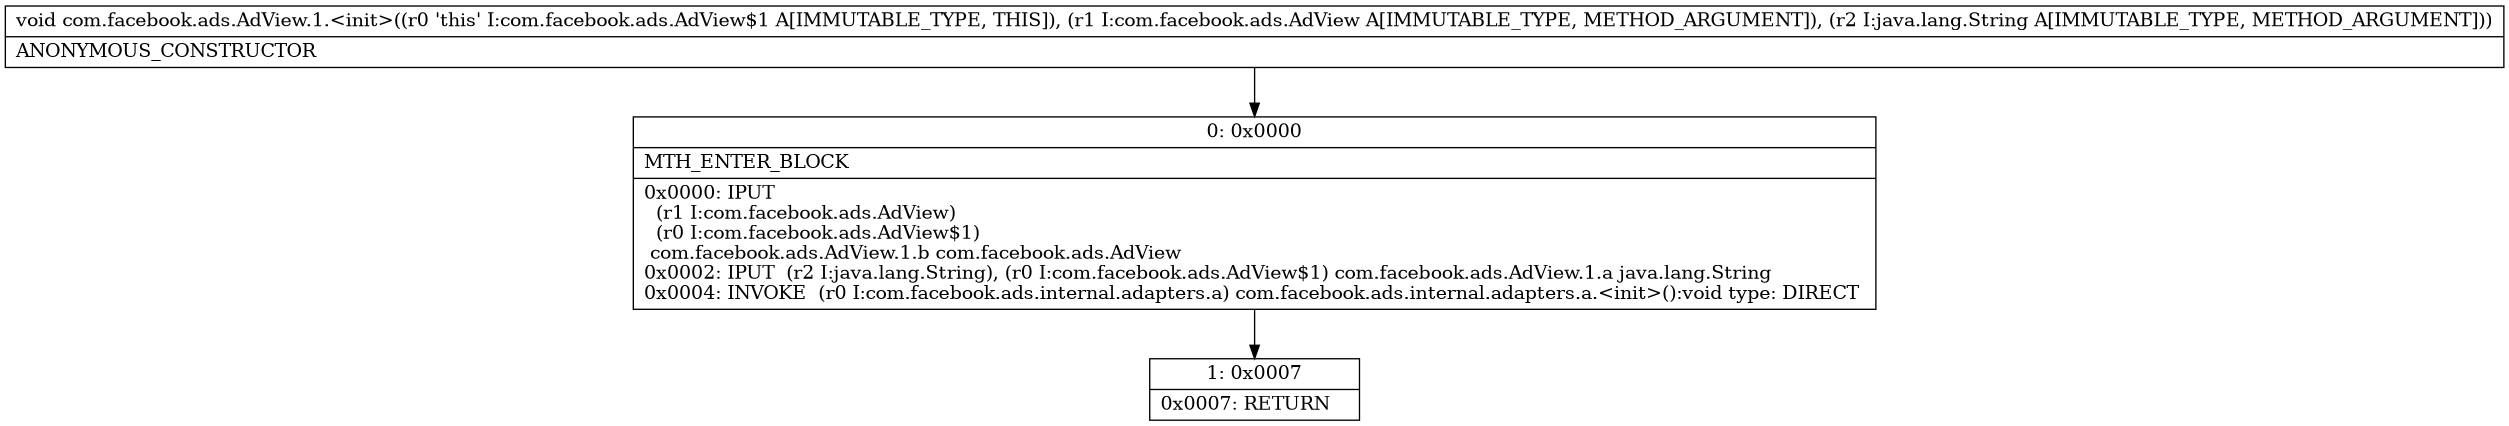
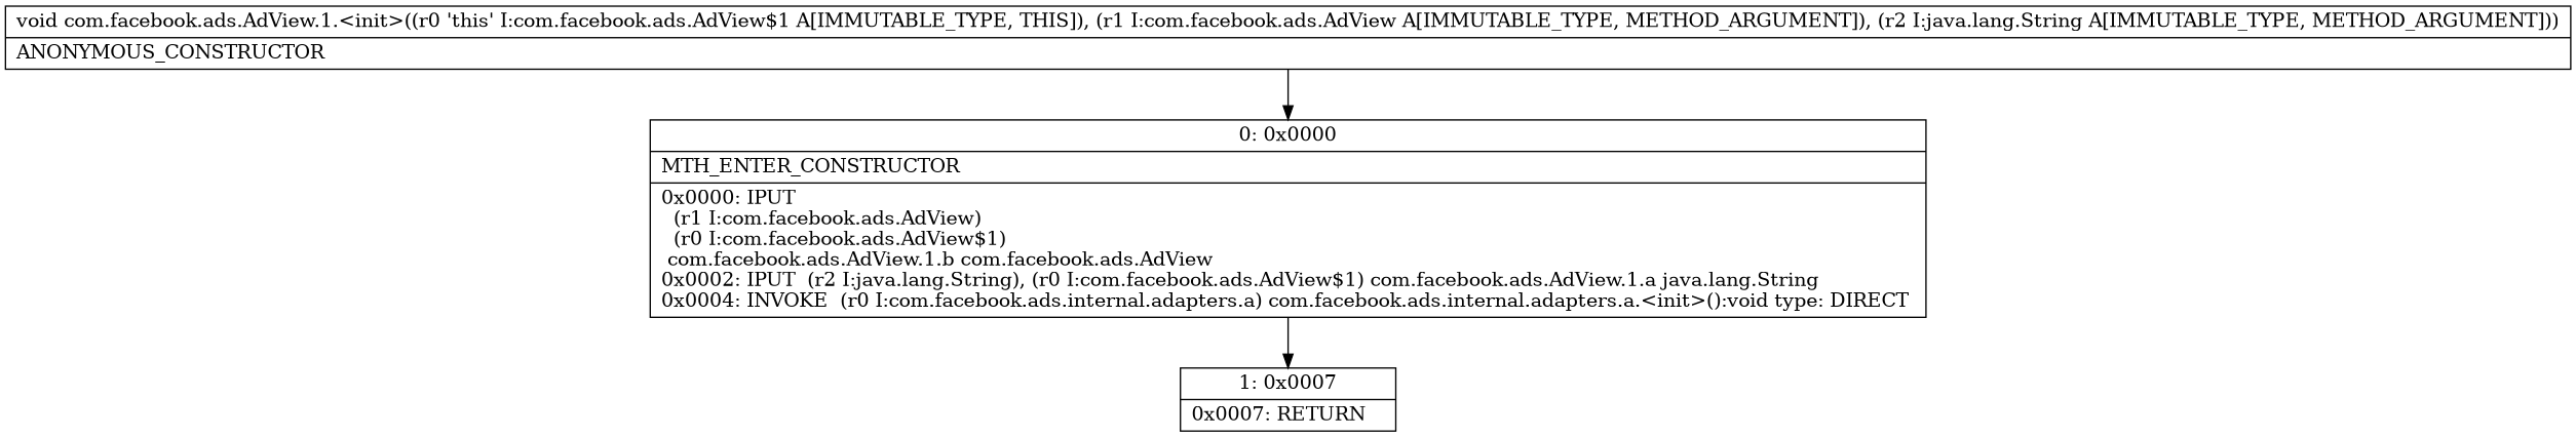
  digraph {
    node [shape=record]
-   n1 [label="{0\:\ 0x0000|MTH_ENTER_BLOCK\l|0x0000: IPUT  \l  (r1 I:com.facebook.ads.AdView)\l  (r0 I:com.facebook.ads.AdView$1)\l com.facebook.ads.AdView.1.b com.facebook.ads.AdView \l0x0002: IPUT  (r2 I:java.lang.String), (r0 I:com.facebook.ads.AdView$1) com.facebook.ads.AdView.1.a java.lang.String \l0x0004: INVOKE  (r0 I:com.facebook.ads.internal.adapters.a) com.facebook.ads.internal.adapters.a.\<init\>():void type: DIRECT \l}"]
+   n1 [label="{0\:\ 0x0000|MTH_ENTER_CONSTRUCTOR\l|0x0000: IPUT  \l  (r1 I:com.facebook.ads.AdView)\l  (r0 I:com.facebook.ads.AdView$1)\l com.facebook.ads.AdView.1.b com.facebook.ads.AdView \l0x0002: IPUT  (r2 I:java.lang.String), (r0 I:com.facebook.ads.AdView$1) com.facebook.ads.AdView.1.a java.lang.String \l0x0004: INVOKE  (r0 I:com.facebook.ads.internal.adapters.a) com.facebook.ads.internal.adapters.a.\<init\>():void type: DIRECT \l}"]
    n2 [label="{1\:\ 0x0007|0x0007: RETURN   \l}"]
    n3 [label="{void com.facebook.ads.AdView.1.\<init\>((r0 'this' I:com.facebook.ads.AdView$1 A[IMMUTABLE_TYPE, THIS]), (r1 I:com.facebook.ads.AdView A[IMMUTABLE_TYPE, METHOD_ARGUMENT]), (r2 I:java.lang.String A[IMMUTABLE_TYPE, METHOD_ARGUMENT]))  | ANONYMOUS_CONSTRUCTOR\l}"]
    n1 -> n2
    n3 -> n1
  }
